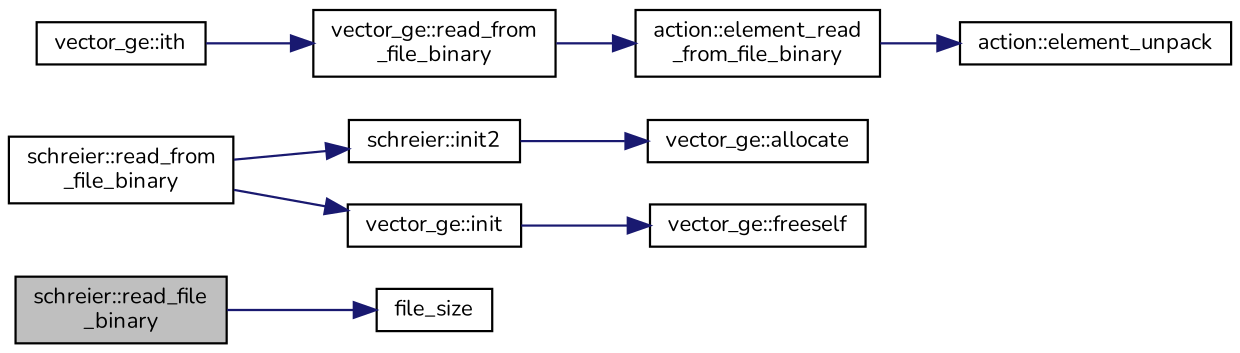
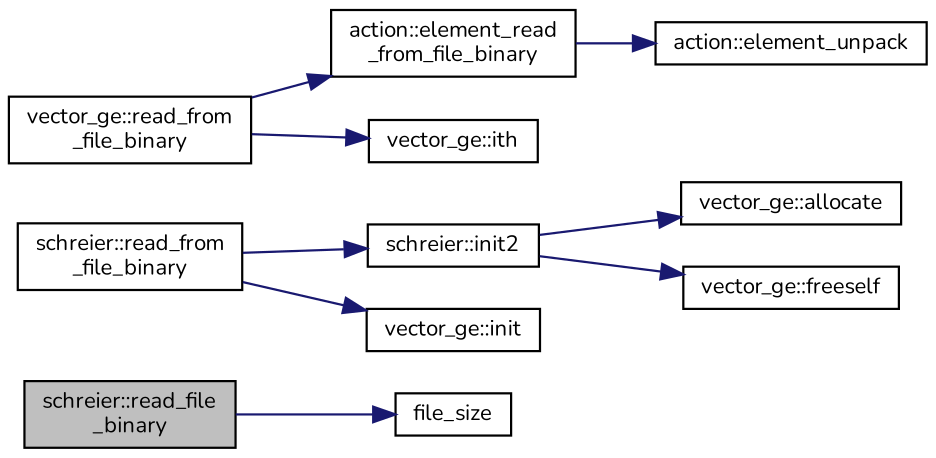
  digraph {
    fontname=Nunito
    rankdir=LR
    node [color=black fillcolor=white fontname=Nunito fontsize=10 shape=record style=filled]
    edge [color=midnightblue fontname=Nunito fontsize=10 labelfontname=Helvetica labelfontsize=10 style=solid]
    n1 [fillcolor=grey75 fontcolor=black height=0.2 label="schreier::read_file\l_binary" width=0.4]
    n2 [height=0.2 label=file_size width=0.4]
    n3 [height=0.2 label="schreier::read_from\l_file_binary" width=0.4]
    n4 [height=0.2 label="schreier::init2" width=0.4]
    n5 [height=0.2 label="vector_ge::init" width=0.4]
    n6 [height=0.2 label="vector_ge::allocate" width=0.4]
    n7 [height=0.2 label="vector_ge::freeself" width=0.4]
    n8 [height=0.2 label="vector_ge::read_from\l_file_binary" width=0.4]
    n9 [height=0.2 label="action::element_read\l_from_file_binary" width=0.4]
    n10 [height=0.2 label="vector_ge::ith" width=0.4]
    n11 [height=0.2 label="action::element_unpack" width=0.4]
    n1 -> n2
    n3 -> n4
    n3 -> n5
    n4 -> n6
-   n5 -> n7
+   n4 -> n7
    n8 -> n9
-   n10 -> n8
+   n8 -> n10
    n9 -> n11
  }
